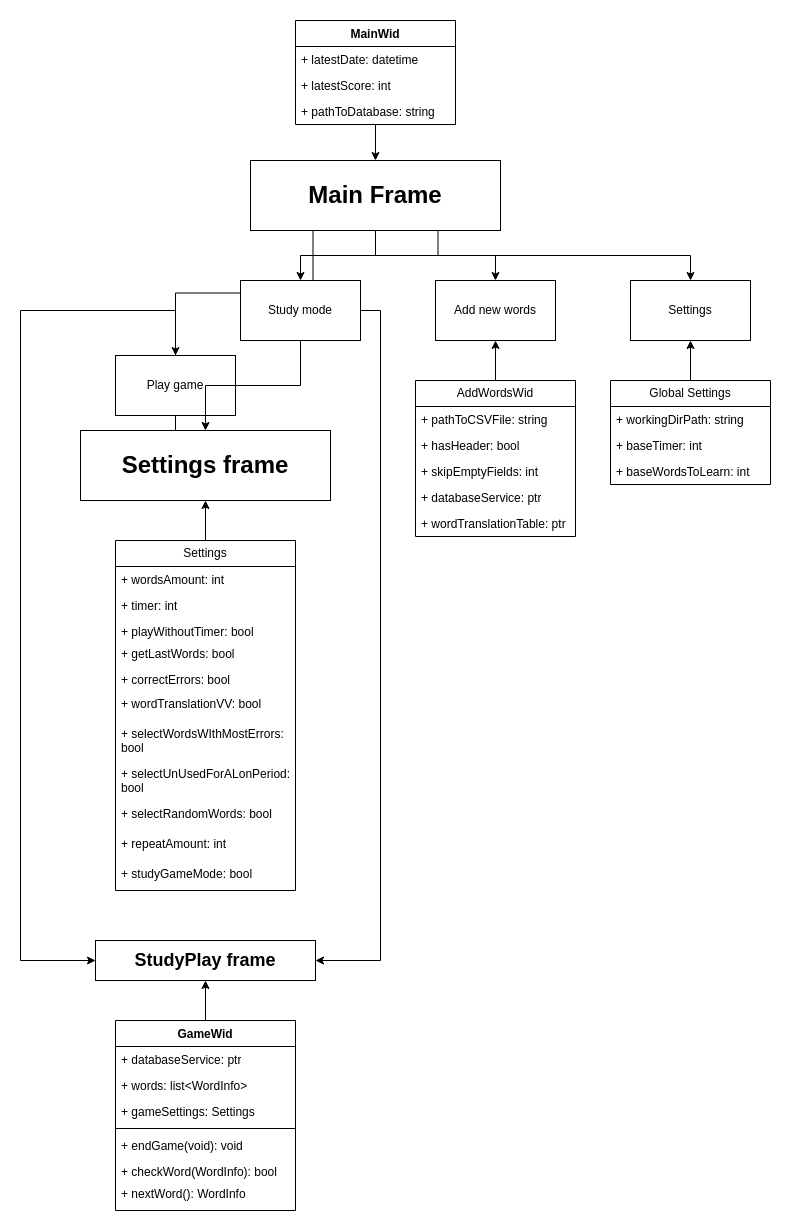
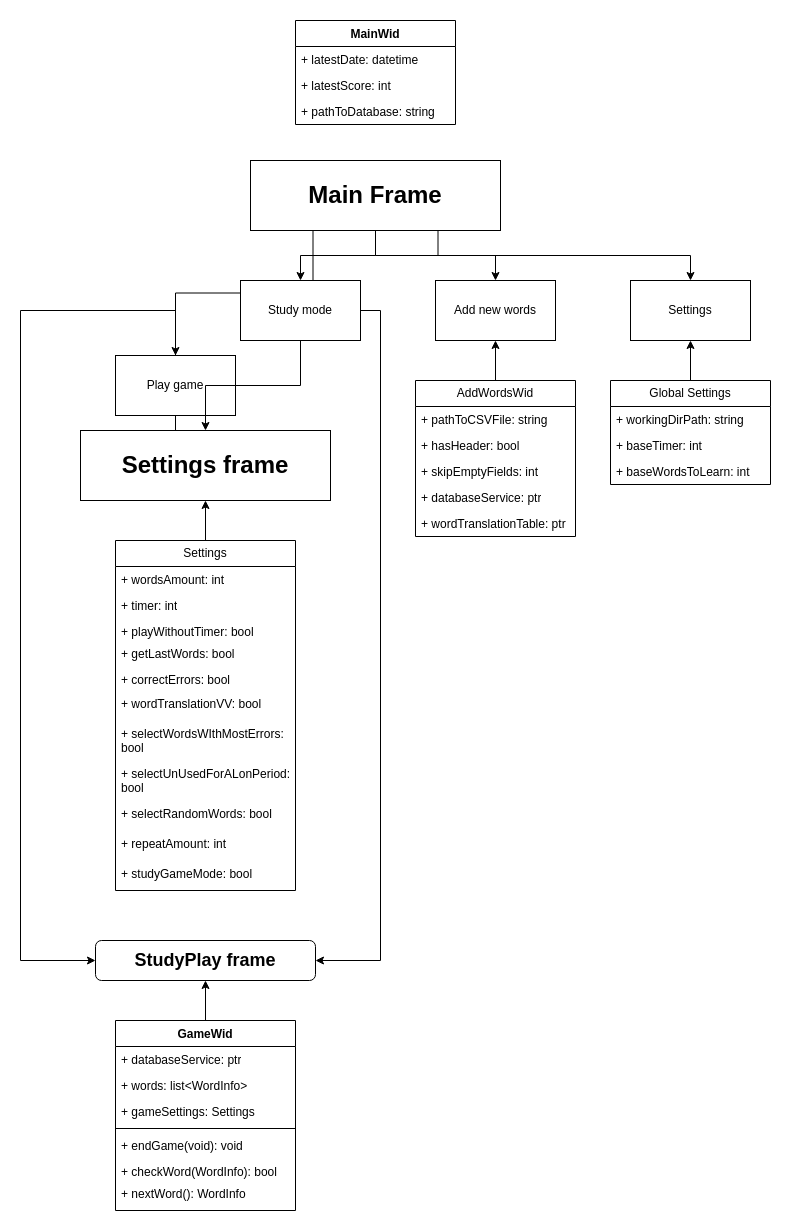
  <mxCell id="0" />
  <mxCell id="1" parent="0" />
  <mxCell id="2" style="edgeStyle=orthogonalEdgeStyle;rounded=0;orthogonalLoop=1;jettySize=auto;html=1;exitX=0.25;exitY=1;exitDx=0;exitDy=0;entryX=0.5;entryY=0;entryDx=0;entryDy=0;" parent="1" source="6" target="8" edge="1"><mxGeometry relative="1" as="geometry" /></mxCell>
  <mxCell id="3" style="edgeStyle=orthogonalEdgeStyle;rounded=0;orthogonalLoop=1;jettySize=auto;html=1;exitX=0.5;exitY=1;exitDx=0;exitDy=0;entryX=0.5;entryY=0;entryDx=0;entryDy=0;" parent="1" source="6" target="9" edge="1"><mxGeometry relative="1" as="geometry" /></mxCell>
  <mxCell id="4" style="edgeStyle=orthogonalEdgeStyle;rounded=0;orthogonalLoop=1;jettySize=auto;html=1;exitX=0.5;exitY=1;exitDx=0;exitDy=0;entryX=0.5;entryY=0;entryDx=0;entryDy=0;" parent="1" source="6" target="12" edge="1"><mxGeometry relative="1" as="geometry" /></mxCell>
  <mxCell id="5" style="edgeStyle=orthogonalEdgeStyle;rounded=0;orthogonalLoop=1;jettySize=auto;html=1;exitX=0.75;exitY=1;exitDx=0;exitDy=0;entryX=0.5;entryY=0;entryDx=0;entryDy=0;" parent="1" source="6" target="13" edge="1"><mxGeometry relative="1" as="geometry" /></mxCell>
  <mxCell id="6" value="&lt;h1&gt;Main Frame&lt;/h1&gt;" style="rounded=0;whiteSpace=wrap;html=1;" parent="1" vertex="1"><mxGeometry x="250" y="160" width="250" height="70" as="geometry" /></mxCell>
  <mxCell id="7" style="edgeStyle=orthogonalEdgeStyle;rounded=0;orthogonalLoop=1;jettySize=auto;html=1;exitX=0.5;exitY=1;exitDx=0;exitDy=0;" parent="1" source="8" target="14" edge="1"><mxGeometry relative="1" as="geometry" /></mxCell>
  <mxCell id="8" value="Play game" style="rounded=0;whiteSpace=wrap;html=1;" parent="1" vertex="1"><mxGeometry x="115" y="355" width="120" height="60" as="geometry" /></mxCell>
  <mxCell id="9" value="Add new words" style="rounded=0;whiteSpace=wrap;html=1;" parent="1" vertex="1"><mxGeometry x="435" y="280" width="120" height="60" as="geometry" /></mxCell>
  <mxCell id="10" style="edgeStyle=orthogonalEdgeStyle;rounded=0;orthogonalLoop=1;jettySize=auto;html=1;exitX=0.5;exitY=1;exitDx=0;exitDy=0;" parent="1" source="12" target="14" edge="1"><mxGeometry relative="1" as="geometry" /></mxCell>
  <mxCell id="11" style="edgeStyle=orthogonalEdgeStyle;rounded=0;orthogonalLoop=1;jettySize=auto;html=1;exitX=1;exitY=0.5;exitDx=0;exitDy=0;entryX=1;entryY=0.5;entryDx=0;entryDy=0;" parent="1" source="12" target="37" edge="1"><mxGeometry relative="1" as="geometry" /></mxCell>
  <mxCell id="12" value="Study mode" style="rounded=0;whiteSpace=wrap;html=1;" parent="1" vertex="1"><mxGeometry x="240" y="280" width="120" height="60" as="geometry" /></mxCell>
  <mxCell id="13" value="Settings" style="rounded=0;whiteSpace=wrap;html=1;" parent="1" vertex="1"><mxGeometry x="630" y="280" width="120" height="60" as="geometry" /></mxCell>
  <mxCell id="14" value="&lt;h1&gt;Settings frame&lt;/h1&gt;" style="rounded=0;whiteSpace=wrap;html=1;" parent="1" vertex="1"><mxGeometry x="80" y="430" width="250" height="70" as="geometry" /></mxCell>
  <mxCell id="15" style="edgeStyle=orthogonalEdgeStyle;rounded=0;orthogonalLoop=1;jettySize=auto;html=1;exitX=0.5;exitY=0;exitDx=0;exitDy=0;entryX=0.5;entryY=1;entryDx=0;entryDy=0;" parent="1" source="16" target="14" edge="1"><mxGeometry relative="1" as="geometry" /></mxCell>
  <mxCell id="16" value="Settings" style="swimlane;fontStyle=0;childLayout=stackLayout;horizontal=1;startSize=26;fillColor=none;horizontalStack=0;resizeParent=1;resizeParentMax=0;resizeLast=0;collapsible=1;marginBottom=0;whiteSpace=wrap;html=1;" parent="1" vertex="1"><mxGeometry x="115" y="540" width="180" height="350" as="geometry"><mxRectangle x="170" y="410" width="100" height="30" as="alternateBounds" /></mxGeometry></mxCell>
  <mxCell id="17" value="+ wordsAmount: int" style="text;strokeColor=none;fillColor=none;align=left;verticalAlign=top;spacingLeft=4;spacingRight=4;overflow=hidden;rotatable=0;points=[[0,0.5],[1,0.5]];portConstraint=eastwest;whiteSpace=wrap;html=1;" parent="16" vertex="1"><mxGeometry y="26" width="180" height="26" as="geometry" /></mxCell>
  <mxCell id="18" value="+ timer: int" style="text;strokeColor=none;fillColor=none;align=left;verticalAlign=top;spacingLeft=4;spacingRight=4;overflow=hidden;rotatable=0;points=[[0,0.5],[1,0.5]];portConstraint=eastwest;whiteSpace=wrap;html=1;" parent="16" vertex="1"><mxGeometry y="52" width="180" height="26" as="geometry" /></mxCell>
  <mxCell id="19" value="+ playWithoutTimer: bool" style="text;strokeColor=none;fillColor=none;align=left;verticalAlign=top;spacingLeft=4;spacingRight=4;overflow=hidden;rotatable=0;points=[[0,0.5],[1,0.5]];portConstraint=eastwest;whiteSpace=wrap;html=1;" parent="16" vertex="1"><mxGeometry y="78" width="180" height="22" as="geometry" /></mxCell>
  <mxCell id="20" value="+ getLastWords: bool" style="text;strokeColor=none;fillColor=none;align=left;verticalAlign=top;spacingLeft=4;spacingRight=4;overflow=hidden;rotatable=0;points=[[0,0.5],[1,0.5]];portConstraint=eastwest;whiteSpace=wrap;html=1;" parent="16" vertex="1"><mxGeometry y="100" width="180" height="26" as="geometry" /></mxCell>
  <mxCell id="21" value="+ correctErrors: bool" style="text;strokeColor=none;fillColor=none;align=left;verticalAlign=top;spacingLeft=4;spacingRight=4;overflow=hidden;rotatable=0;points=[[0,0.5],[1,0.5]];portConstraint=eastwest;whiteSpace=wrap;html=1;" parent="16" vertex="1"><mxGeometry y="126" width="180" height="24" as="geometry" /></mxCell>
  <mxCell id="22" value="+ wordTranslationVV: bool" style="text;strokeColor=none;fillColor=none;align=left;verticalAlign=top;spacingLeft=4;spacingRight=4;overflow=hidden;rotatable=0;points=[[0,0.5],[1,0.5]];portConstraint=eastwest;whiteSpace=wrap;html=1;" parent="16" vertex="1"><mxGeometry y="150" width="180" height="30" as="geometry" /></mxCell>
  <mxCell id="23" value="+ selectWordsWIthMostErrors: bool" style="text;strokeColor=none;fillColor=none;align=left;verticalAlign=top;spacingLeft=4;spacingRight=4;overflow=hidden;rotatable=0;points=[[0,0.5],[1,0.5]];portConstraint=eastwest;whiteSpace=wrap;html=1;" parent="16" vertex="1"><mxGeometry y="180" width="180" height="40" as="geometry" /></mxCell>
  <mxCell id="24" value="+ selectUnUsedForALonPeriod: bool" style="text;strokeColor=none;fillColor=none;align=left;verticalAlign=top;spacingLeft=4;spacingRight=4;overflow=hidden;rotatable=0;points=[[0,0.5],[1,0.5]];portConstraint=eastwest;whiteSpace=wrap;html=1;" parent="16" vertex="1"><mxGeometry y="220" width="180" height="40" as="geometry" /></mxCell>
  <mxCell id="25" value="+ selectRandomWords: bool" style="text;strokeColor=none;fillColor=none;align=left;verticalAlign=top;spacingLeft=4;spacingRight=4;overflow=hidden;rotatable=0;points=[[0,0.5],[1,0.5]];portConstraint=eastwest;whiteSpace=wrap;html=1;" parent="16" vertex="1"><mxGeometry y="260" width="180" height="30" as="geometry" /></mxCell>
  <mxCell id="26" value="+ repeatAmount: int" style="text;strokeColor=none;fillColor=none;align=left;verticalAlign=top;spacingLeft=4;spacingRight=4;overflow=hidden;rotatable=0;points=[[0,0.5],[1,0.5]];portConstraint=eastwest;whiteSpace=wrap;html=1;" parent="16" vertex="1"><mxGeometry y="290" width="180" height="30" as="geometry" /></mxCell>
  <mxCell id="27" value="+ studyGameMode: bool" style="text;strokeColor=none;fillColor=none;align=left;verticalAlign=top;spacingLeft=4;spacingRight=4;overflow=hidden;rotatable=0;points=[[0,0.5],[1,0.5]];portConstraint=eastwest;whiteSpace=wrap;html=1;" parent="16" vertex="1"><mxGeometry y="320" width="180" height="30" as="geometry" /></mxCell>
  <mxCell id="28" style="edgeStyle=orthogonalEdgeStyle;rounded=0;orthogonalLoop=1;jettySize=auto;html=1;entryX=0.5;entryY=1;entryDx=0;entryDy=0;" parent="1" source="29" target="37" edge="1"><mxGeometry relative="1" as="geometry" /></mxCell>
  <mxCell id="29" value="GameWid" style="swimlane;fontStyle=1;align=center;verticalAlign=top;childLayout=stackLayout;horizontal=1;startSize=26;horizontalStack=0;resizeParent=1;resizeParentMax=0;resizeLast=0;collapsible=1;marginBottom=0;whiteSpace=wrap;html=1;" parent="1" vertex="1"><mxGeometry x="115" y="1020" width="180" height="190" as="geometry" /></mxCell>
  <mxCell id="30" value="+ databaseService: ptr" style="text;strokeColor=none;fillColor=none;align=left;verticalAlign=top;spacingLeft=4;spacingRight=4;overflow=hidden;rotatable=0;points=[[0,0.5],[1,0.5]];portConstraint=eastwest;whiteSpace=wrap;html=1;" parent="29" vertex="1"><mxGeometry y="26" width="180" height="26" as="geometry" /></mxCell>
  <mxCell id="31" value="+ words: list&amp;lt;WordInfo&amp;gt;" style="text;strokeColor=none;fillColor=none;align=left;verticalAlign=top;spacingLeft=4;spacingRight=4;overflow=hidden;rotatable=0;points=[[0,0.5],[1,0.5]];portConstraint=eastwest;whiteSpace=wrap;html=1;" parent="29" vertex="1"><mxGeometry y="52" width="180" height="26" as="geometry" /></mxCell>
  <mxCell id="32" value="+ gameSettings:&amp;nbsp;&lt;span style=&quot;text-align: center;&quot;&gt;Settings&lt;/span&gt;" style="text;strokeColor=none;fillColor=none;align=left;verticalAlign=top;spacingLeft=4;spacingRight=4;overflow=hidden;rotatable=0;points=[[0,0.5],[1,0.5]];portConstraint=eastwest;whiteSpace=wrap;html=1;" parent="29" vertex="1"><mxGeometry y="78" width="180" height="26" as="geometry" /></mxCell>
  <mxCell id="33" value="" style="line;strokeWidth=1;fillColor=none;align=left;verticalAlign=middle;spacingTop=-1;spacingLeft=3;spacingRight=3;rotatable=0;labelPosition=right;points=[];portConstraint=eastwest;strokeColor=inherit;" parent="29" vertex="1"><mxGeometry y="104" width="180" height="8" as="geometry" /></mxCell>
  <mxCell id="34" value="+ endGame(void): void" style="text;strokeColor=none;fillColor=none;align=left;verticalAlign=top;spacingLeft=4;spacingRight=4;overflow=hidden;rotatable=0;points=[[0,0.5],[1,0.5]];portConstraint=eastwest;whiteSpace=wrap;html=1;" parent="29" vertex="1"><mxGeometry y="112" width="180" height="26" as="geometry" /></mxCell>
  <mxCell id="35" value="+ checkWord(WordInfo): bool" style="text;strokeColor=none;fillColor=none;align=left;verticalAlign=top;spacingLeft=4;spacingRight=4;overflow=hidden;rotatable=0;points=[[0,0.5],[1,0.5]];portConstraint=eastwest;whiteSpace=wrap;html=1;" parent="29" vertex="1"><mxGeometry y="138" width="180" height="22" as="geometry" /></mxCell>
  <mxCell id="36" value="+ nextWord(): WordInfo" style="text;strokeColor=none;fillColor=none;align=left;verticalAlign=top;spacingLeft=4;spacingRight=4;overflow=hidden;rotatable=0;points=[[0,0.5],[1,0.5]];portConstraint=eastwest;whiteSpace=wrap;html=1;" parent="29" vertex="1"><mxGeometry y="160" width="180" height="30" as="geometry" /></mxCell>
- <mxCell id="37" value="&lt;h2&gt;StudyPlay frame&lt;/h2&gt;" style="rounded=0;whiteSpace=wrap;html=1;" parent="1" vertex="1"><mxGeometry x="95" y="940" width="220" height="40" as="geometry" /></mxCell>
+ <mxCell id="37" value="&lt;h2&gt;StudyPlay frame&lt;/h2&gt;" style="whiteSpace=wrap;html=1;rounded=1;" parent="1" vertex="1"><mxGeometry x="95" y="940" width="220" height="40" as="geometry" /></mxCell>
  <mxCell id="38" style="edgeStyle=orthogonalEdgeStyle;rounded=0;orthogonalLoop=1;jettySize=auto;html=1;entryX=0;entryY=0.5;entryDx=0;entryDy=0;" parent="1" source="8" target="37" edge="1"><mxGeometry relative="1" as="geometry"><Array as="points"><mxPoint x="20" y="310" /><mxPoint x="20" y="960" /></Array></mxGeometry></mxCell>
- <mxCell id="39" style="edgeStyle=orthogonalEdgeStyle;rounded=0;orthogonalLoop=1;jettySize=auto;html=1;entryX=0.5;entryY=0;entryDx=0;entryDy=0;" parent="1" source="40" target="6" edge="1"><mxGeometry relative="1" as="geometry" /></mxCell>
  <mxCell id="40" value="MainWid" style="swimlane;fontStyle=1;align=center;verticalAlign=top;childLayout=stackLayout;horizontal=1;startSize=26;horizontalStack=0;resizeParent=1;resizeParentMax=0;resizeLast=0;collapsible=1;marginBottom=0;whiteSpace=wrap;html=1;" parent="1" vertex="1"><mxGeometry x="295" y="20" width="160" height="104" as="geometry" /></mxCell>
  <mxCell id="41" value="+ latestDate: datetime" style="text;strokeColor=none;fillColor=none;align=left;verticalAlign=top;spacingLeft=4;spacingRight=4;overflow=hidden;rotatable=0;points=[[0,0.5],[1,0.5]];portConstraint=eastwest;whiteSpace=wrap;html=1;" parent="40" vertex="1"><mxGeometry y="26" width="160" height="26" as="geometry" /></mxCell>
  <mxCell id="42" value="+ latestScore: int" style="text;strokeColor=none;fillColor=none;align=left;verticalAlign=top;spacingLeft=4;spacingRight=4;overflow=hidden;rotatable=0;points=[[0,0.5],[1,0.5]];portConstraint=eastwest;whiteSpace=wrap;html=1;" parent="40" vertex="1"><mxGeometry y="52" width="160" height="26" as="geometry" /></mxCell>
  <mxCell id="43" value="+ pathToDatabase: string" style="text;strokeColor=none;fillColor=none;align=left;verticalAlign=top;spacingLeft=4;spacingRight=4;overflow=hidden;rotatable=0;points=[[0,0.5],[1,0.5]];portConstraint=eastwest;whiteSpace=wrap;html=1;" parent="40" vertex="1"><mxGeometry y="78" width="160" height="26" as="geometry" /></mxCell>
  <mxCell id="44" style="edgeStyle=orthogonalEdgeStyle;rounded=0;orthogonalLoop=1;jettySize=auto;html=1;entryX=0.5;entryY=1;entryDx=0;entryDy=0;" parent="1" source="45" target="13" edge="1"><mxGeometry relative="1" as="geometry" /></mxCell>
  <mxCell id="45" value="Global Settings" style="swimlane;fontStyle=0;childLayout=stackLayout;horizontal=1;startSize=26;fillColor=none;horizontalStack=0;resizeParent=1;resizeParentMax=0;resizeLast=0;collapsible=1;marginBottom=0;whiteSpace=wrap;html=1;" parent="1" vertex="1"><mxGeometry x="610" y="380" width="160" height="104" as="geometry" /></mxCell>
  <mxCell id="46" value="+ workingDirPath: string" style="text;strokeColor=none;fillColor=none;align=left;verticalAlign=top;spacingLeft=4;spacingRight=4;overflow=hidden;rotatable=0;points=[[0,0.5],[1,0.5]];portConstraint=eastwest;whiteSpace=wrap;html=1;" parent="45" vertex="1"><mxGeometry y="26" width="160" height="26" as="geometry" /></mxCell>
  <mxCell id="47" value="+ baseTimer: int" style="text;strokeColor=none;fillColor=none;align=left;verticalAlign=top;spacingLeft=4;spacingRight=4;overflow=hidden;rotatable=0;points=[[0,0.5],[1,0.5]];portConstraint=eastwest;whiteSpace=wrap;html=1;" parent="45" vertex="1"><mxGeometry y="52" width="160" height="26" as="geometry" /></mxCell>
  <mxCell id="48" value="+ baseWordsToLearn: int" style="text;strokeColor=none;fillColor=none;align=left;verticalAlign=top;spacingLeft=4;spacingRight=4;overflow=hidden;rotatable=0;points=[[0,0.5],[1,0.5]];portConstraint=eastwest;whiteSpace=wrap;html=1;" parent="45" vertex="1"><mxGeometry y="78" width="160" height="26" as="geometry" /></mxCell>
  <mxCell id="49" style="edgeStyle=orthogonalEdgeStyle;rounded=0;orthogonalLoop=1;jettySize=auto;html=1;entryX=0.5;entryY=1;entryDx=0;entryDy=0;" parent="1" source="50" target="9" edge="1"><mxGeometry relative="1" as="geometry" /></mxCell>
  <mxCell id="50" value="AddWordsWid" style="swimlane;fontStyle=0;childLayout=stackLayout;horizontal=1;startSize=26;fillColor=none;horizontalStack=0;resizeParent=1;resizeParentMax=0;resizeLast=0;collapsible=1;marginBottom=0;whiteSpace=wrap;html=1;" parent="1" vertex="1"><mxGeometry x="415" y="380" width="160" height="156" as="geometry" /></mxCell>
  <mxCell id="51" value="+ pathToCSVFile: string" style="text;strokeColor=none;fillColor=none;align=left;verticalAlign=top;spacingLeft=4;spacingRight=4;overflow=hidden;rotatable=0;points=[[0,0.5],[1,0.5]];portConstraint=eastwest;whiteSpace=wrap;html=1;" parent="50" vertex="1"><mxGeometry y="26" width="160" height="26" as="geometry" /></mxCell>
  <mxCell id="52" value="+ hasHeader: bool" style="text;strokeColor=none;fillColor=none;align=left;verticalAlign=top;spacingLeft=4;spacingRight=4;overflow=hidden;rotatable=0;points=[[0,0.5],[1,0.5]];portConstraint=eastwest;whiteSpace=wrap;html=1;" parent="50" vertex="1"><mxGeometry y="52" width="160" height="26" as="geometry" /></mxCell>
  <mxCell id="53" value="+ skipEmptyFields: int" style="text;strokeColor=none;fillColor=none;align=left;verticalAlign=top;spacingLeft=4;spacingRight=4;overflow=hidden;rotatable=0;points=[[0,0.5],[1,0.5]];portConstraint=eastwest;whiteSpace=wrap;html=1;" parent="50" vertex="1"><mxGeometry y="78" width="160" height="26" as="geometry" /></mxCell>
  <mxCell id="54" value="+ databaseService: ptr" style="text;strokeColor=none;fillColor=none;align=left;verticalAlign=top;spacingLeft=4;spacingRight=4;overflow=hidden;rotatable=0;points=[[0,0.5],[1,0.5]];portConstraint=eastwest;whiteSpace=wrap;html=1;" parent="50" vertex="1"><mxGeometry y="104" width="160" height="26" as="geometry" /></mxCell>
  <mxCell id="55" value="+ wordTranslationTable: ptr" style="text;strokeColor=none;fillColor=none;align=left;verticalAlign=top;spacingLeft=4;spacingRight=4;overflow=hidden;rotatable=0;points=[[0,0.5],[1,0.5]];portConstraint=eastwest;whiteSpace=wrap;html=1;" parent="50" vertex="1"><mxGeometry y="130" width="160" height="26" as="geometry" /></mxCell>
